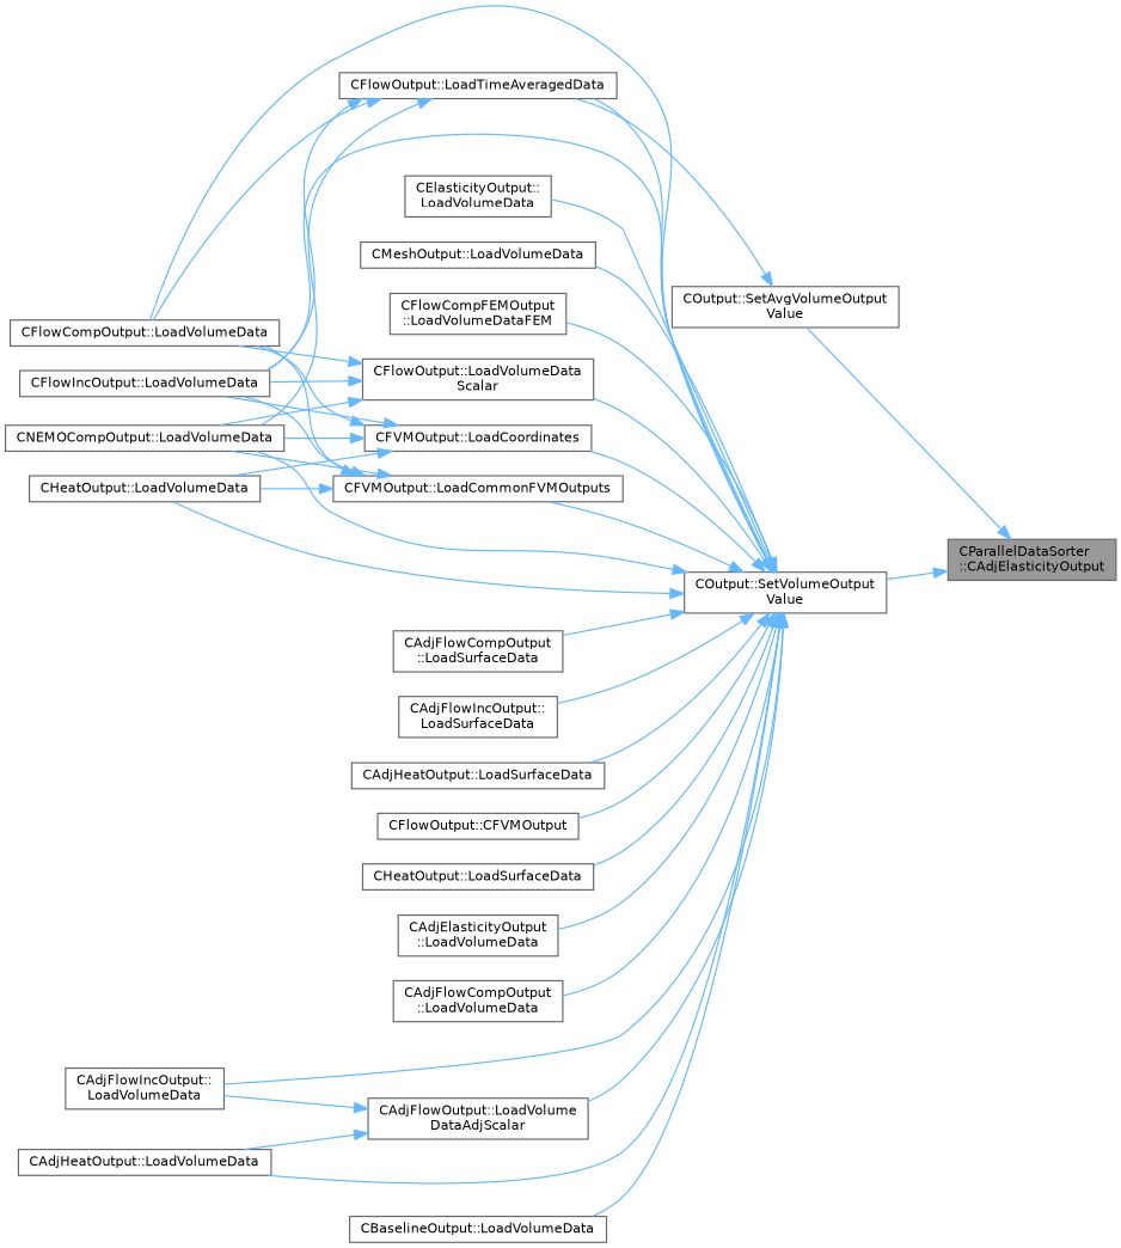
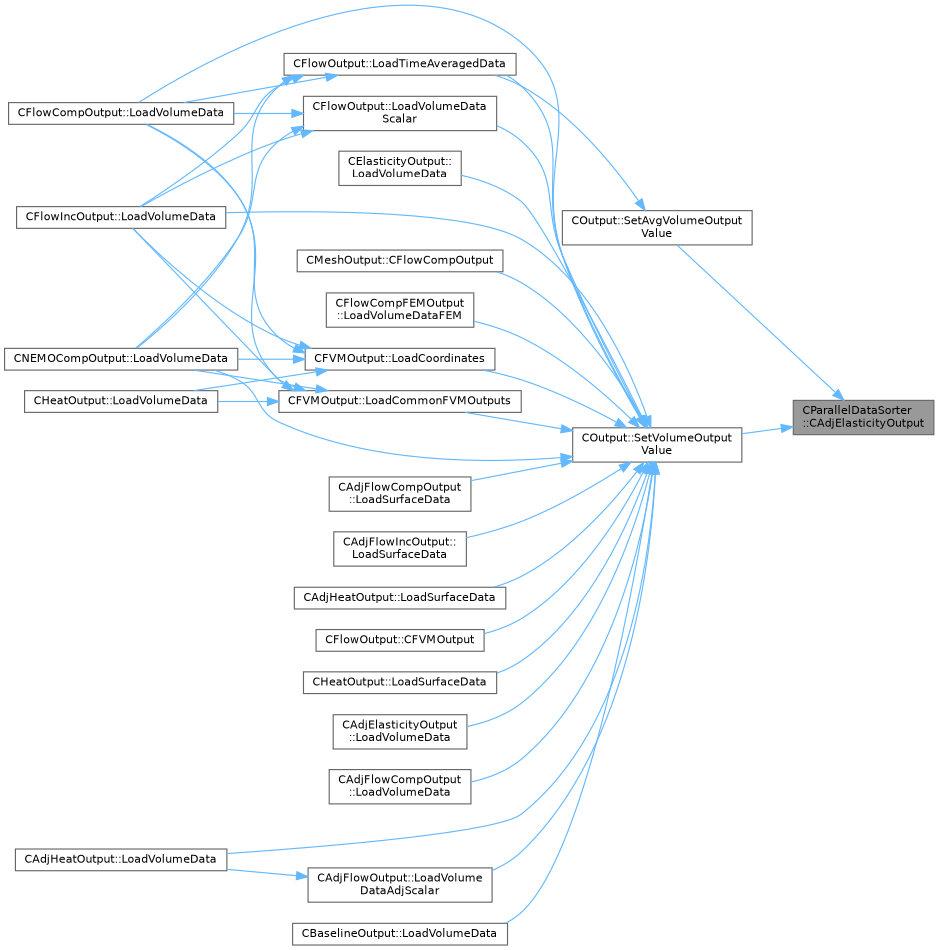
  digraph {
    rankdir=RL
    node [color=grey40 fillcolor=white fontname=Helvetica fontsize=10 shape=box style=filled]
    edge [color=steelblue1 dir=back fontname=Helvetica fontsize=10 labelfontname=Helvetica labelfontsize=10 style=solid]
    n1 [color=gray40 fillcolor=grey60 fontcolor=black height=0.2 label="CParallelDataSorter\l::CAdjElasticityOutput" width=0.4]
    n2 [height=0.2 label="COutput::SetAvgVolumeOutput\lValue" width=0.4]
    n3 [height=0.2 label="COutput::SetVolumeOutput\lValue" width=0.4]
    n4 [height=0.2 label="CFlowOutput::LoadTimeAveragedData" width=0.4]
    n5 [height=0.2 label="CFlowCompOutput::LoadVolumeData" width=0.4]
    n6 [height=0.2 label="CFlowIncOutput::LoadVolumeData" width=0.4]
    n7 [height=0.2 label="CNEMOCompOutput::LoadVolumeData" width=0.4]
    n8 [height=0.2 label="CFVMOutput::LoadCommonFVMOutputs" width=0.4]
    n9 [height=0.2 label="CHeatOutput::LoadVolumeData" width=0.4]
    n10 [height=0.2 label="CFVMOutput::LoadCoordinates" width=0.4]
    n11 [height=0.2 label="CAdjFlowCompOutput\l::LoadSurfaceData" width=0.4]
    n12 [height=0.2 label="CAdjFlowIncOutput::\lLoadSurfaceData" width=0.4]
    n13 [height=0.2 label="CAdjHeatOutput::LoadSurfaceData" width=0.4]
    n14 [height=0.2 label="CFlowOutput::CFVMOutput" width=0.4]
    n15 [height=0.2 label="CHeatOutput::LoadSurfaceData" width=0.4]
    n16 [height=0.2 label="CAdjElasticityOutput\l::LoadVolumeData" width=0.4]
    n17 [height=0.2 label="CAdjFlowCompOutput\l::LoadVolumeData" width=0.4]
-   n18 [height=0.2 label="CAdjFlowIncOutput::\lLoadVolumeData" width=0.4]
    n19 [height=0.2 label="CAdjHeatOutput::LoadVolumeData" width=0.4]
    n20 [height=0.2 label="CBaselineOutput::LoadVolumeData" width=0.4]
    n21 [height=0.2 label="CElasticityOutput::\lLoadVolumeData" width=0.4]
-   n22 [height=0.2 label="CMeshOutput::LoadVolumeData" width=0.4]
+   n22 [height=0.2 label="CMeshOutput::CFlowCompOutput" width=0.4]
    n23 [height=0.2 label="CAdjFlowOutput::LoadVolume\lDataAdjScalar" width=0.4]
    n24 [height=0.2 label="CFlowCompFEMOutput\l::LoadVolumeDataFEM" width=0.4]
    n25 [height=0.2 label="CFlowOutput::LoadVolumeData\lScalar" width=0.4]
    n1 -> n2
    n1 -> n3
    n2 -> n4
    n3 -> n4
    n3 -> n5
    n3 -> n6
    n3 -> n7
    n3 -> n8
-   n3 -> n9
    n3 -> n10
    n3 -> n11
    n3 -> n12
    n3 -> n13
    n3 -> n14
    n3 -> n15
    n3 -> n16
    n3 -> n17
-   n3 -> n18
    n3 -> n19
    n3 -> n20
    n3 -> n21
    n3 -> n22
    n3 -> n23
    n3 -> n24
    n3 -> n25
    n4 -> n5
    n4 -> n6
    n4 -> n7
    n8 -> n5
    n8 -> n6
    n8 -> n7
    n8 -> n9
    n10 -> n5
    n10 -> n6
    n10 -> n7
    n10 -> n9
-   n23 -> n18
    n23 -> n19
    n25 -> n5
    n25 -> n6
    n25 -> n7
  }
